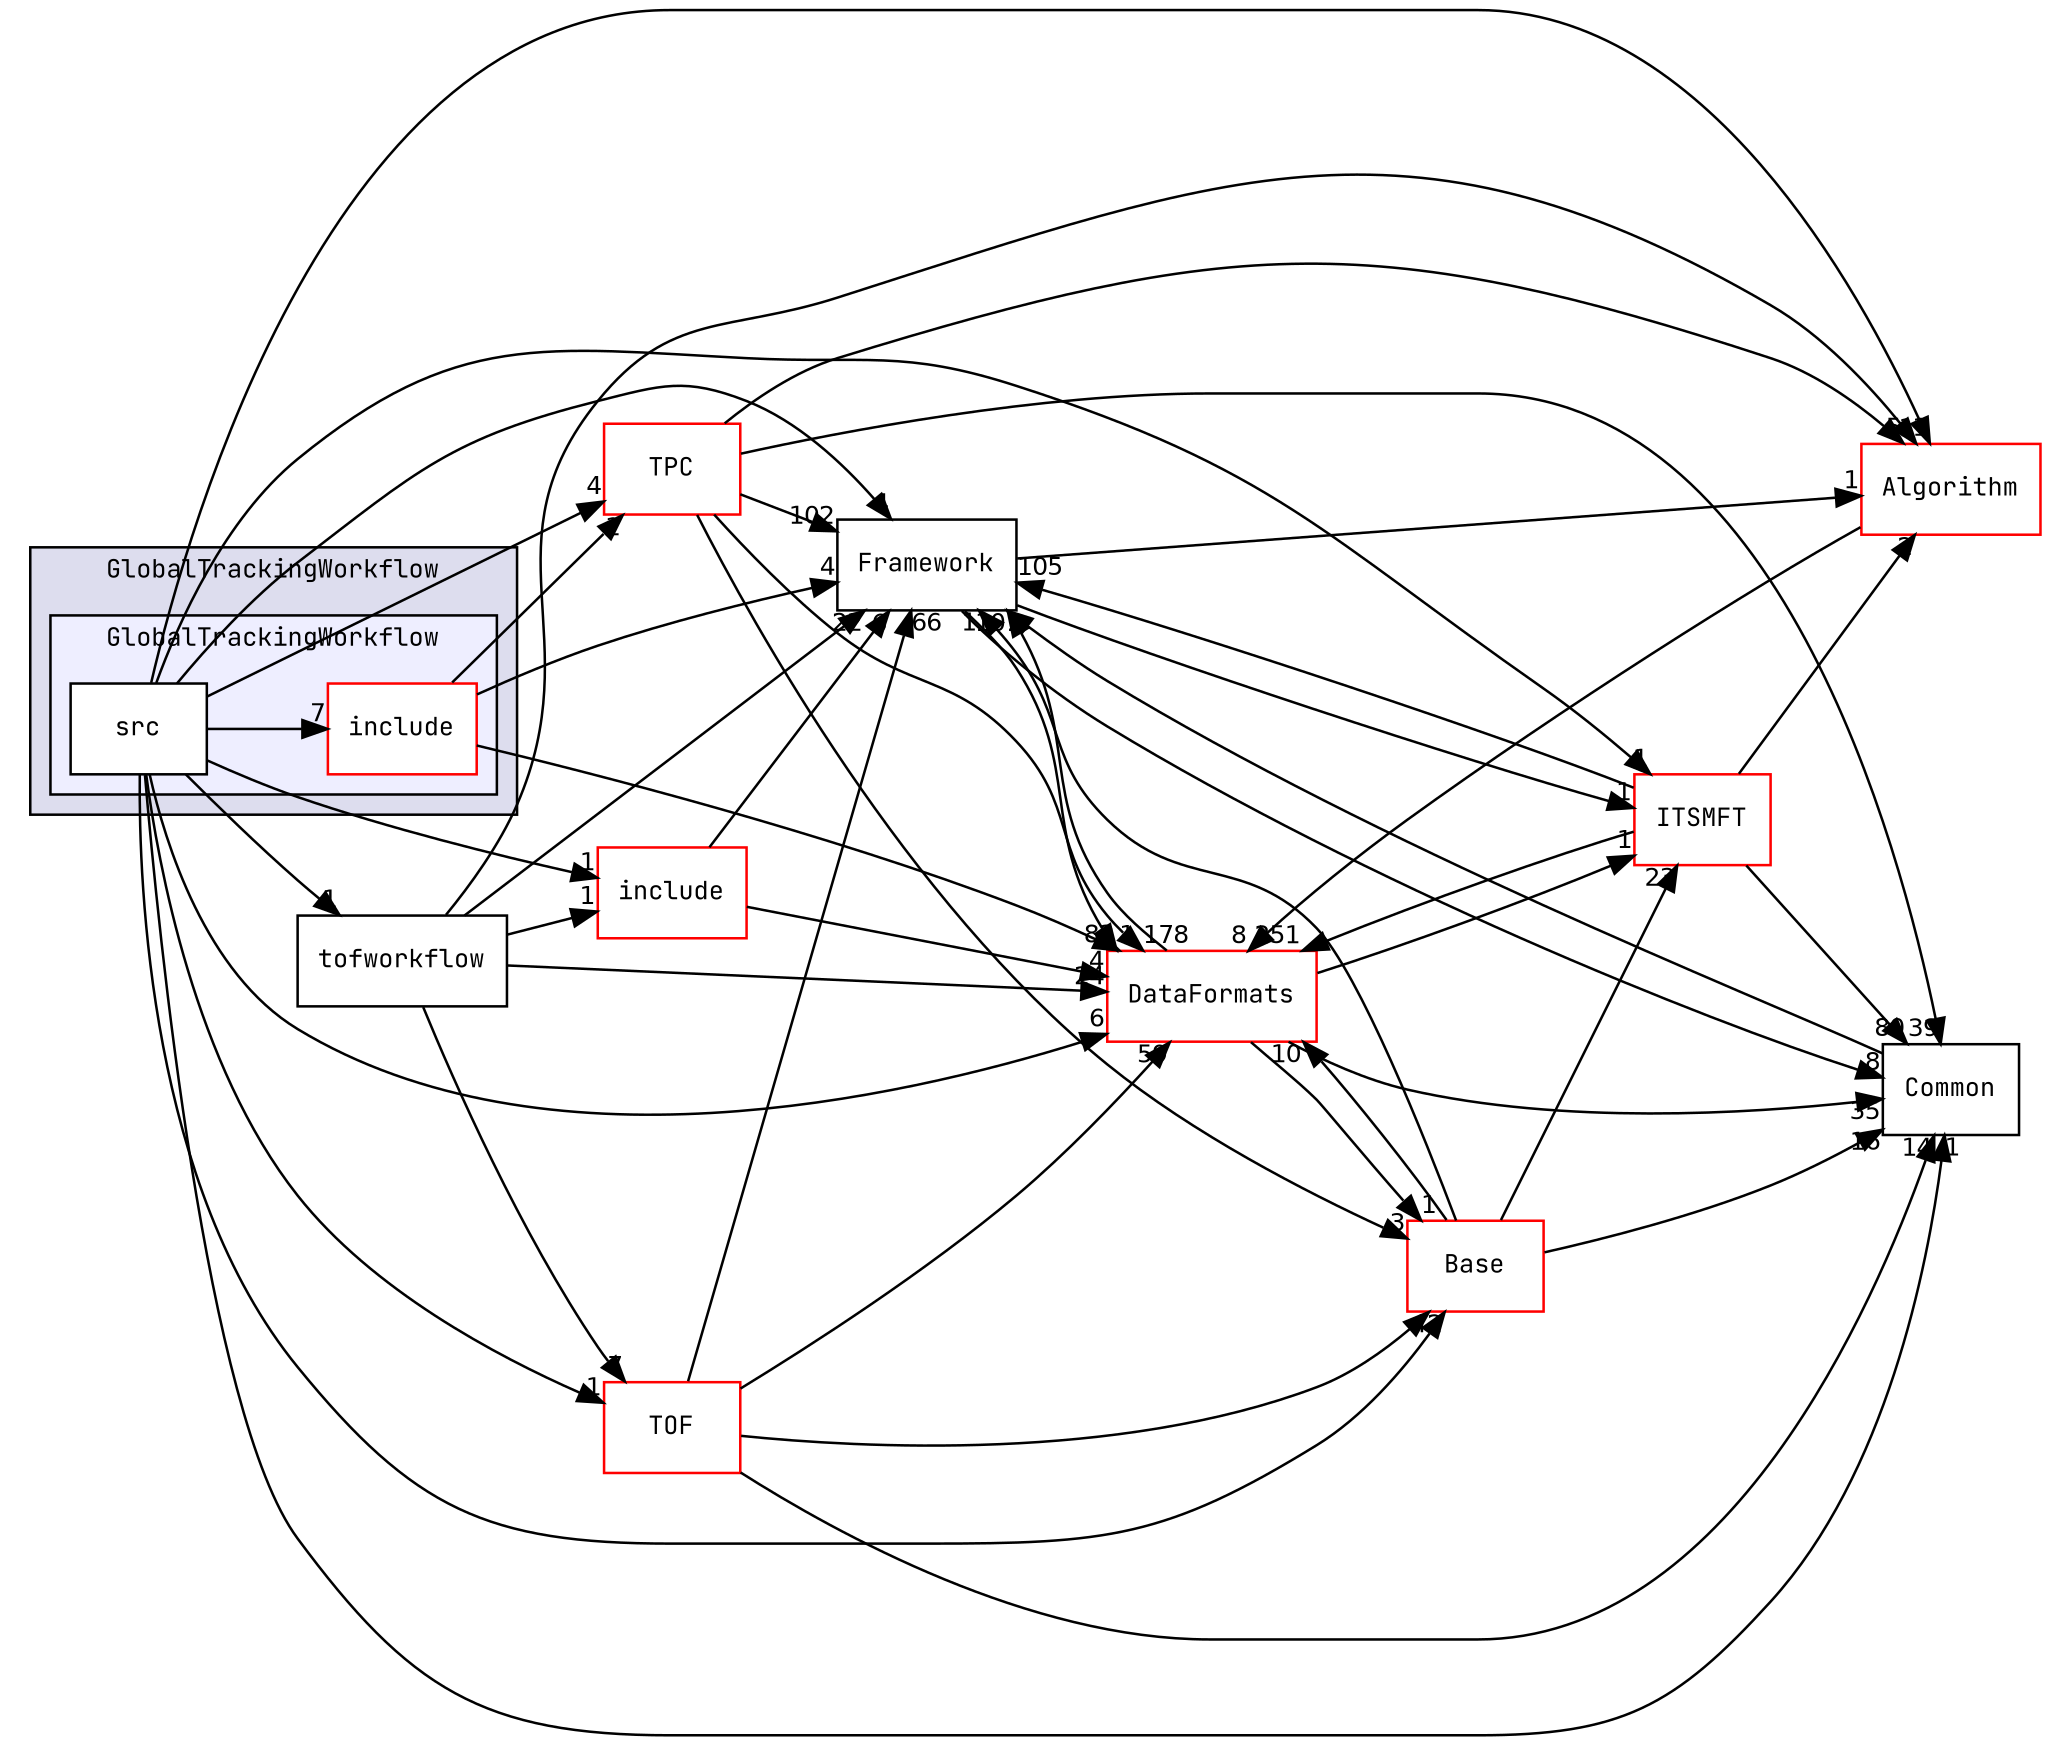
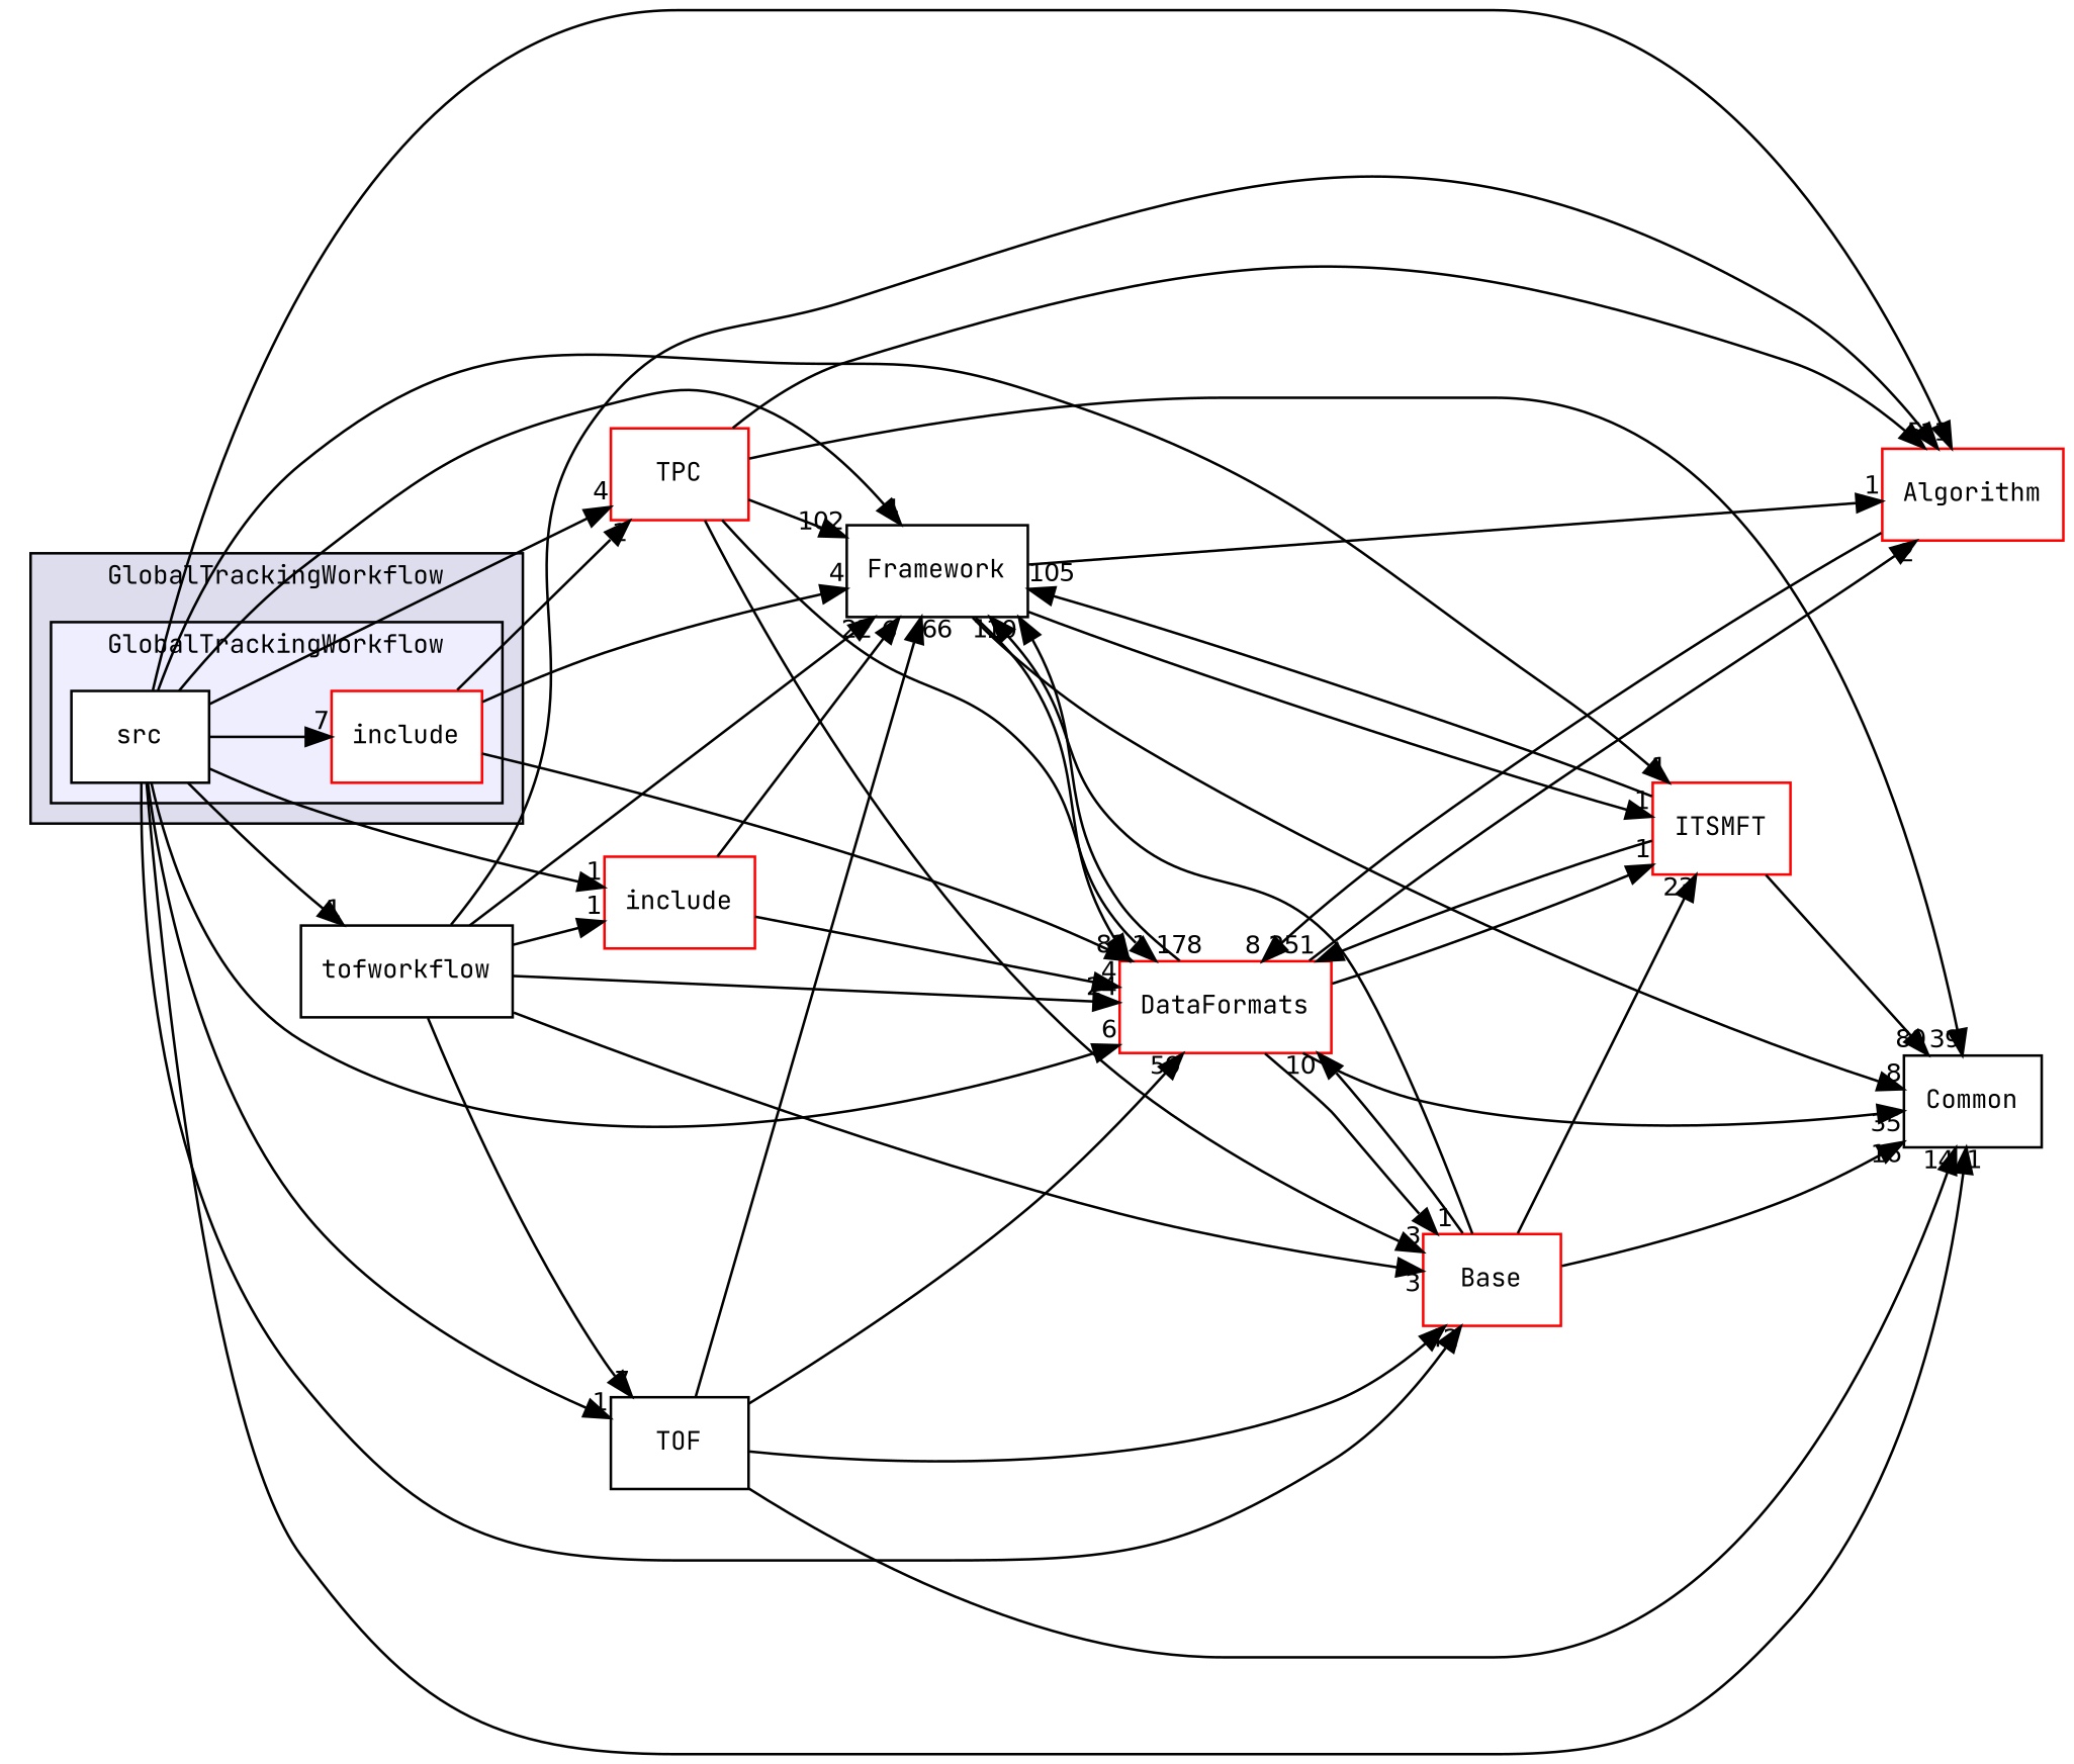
  digraph {
    compound=true
    fontname="JetBrains Mono"
    rankdir=LR
    node [color=red fontname="JetBrains Mono" fontsize=10 shape=box]
    edge [fontname="JetBrains Mono" headlabel=1 labeldistance=1.5 labelfontname=Helvetica labelfontsize=10]
    n1 [fillcolor=white label=include style=filled]
    n2 [color=black fillcolor=white label=src style=filled]
    n3 [label=TPC]
    n4 [color=black label=Framework]
    n5 [label=DataFormats]
    n6 [label=include]
    n7 [color=black label=Common]
    n8 [label=Base]
    n9 [label=ITSMFT]
    n10 [label=Algorithm]
    n11 [color=black label=tofworkflow]
-   n12 [label=TOF]
+   n12 [color=black label=TOF]
    subgraph cluster_1 {
      bgcolor="#ddddee"
      fontsize=10
      label=GlobalTrackingWorkflow
      pencolor=black
      subgraph cluster_2 {
        bgcolor="#eeeeff"
        fontsize=10
        label=GlobalTrackingWorkflow
        pencolor=black
        n1
        n2
      }
    }
    n1 -> n3
    n1 -> n4 [headlabel=4]
    n1 -> n5
    n2 -> n1 [headlabel=7]
    n2 -> n3 [headlabel=4]
    n2 -> n4 [headlabel=4]
    n2 -> n5 [headlabel=6]
    n2 -> n6
    n2 -> n7
    n2 -> n8 [headlabel=2]
    n2 -> n9
    n2 -> n10
    n2 -> n11
    n2 -> n12
    n3 -> n4 [headlabel=102]
    n3 -> n5 [headlabel=178]
    n3 -> n7 [headlabel=39]
    n3 -> n8 [headlabel=3]
    n3 -> n10 [headlabel=5]
    n4 -> n5 [headlabel=82]
    n4 -> n7 [headlabel=8]
    n4 -> n9
    n4 -> n10
    n5 -> n4 [headlabel=10]
    n5 -> n7 [headlabel=35]
    n5 -> n8
    n5 -> n9
-   n9 -> n10 [headlabel=2]
+   n5 -> n10 [headlabel=2]
    n6 -> n4 [headlabel=6]
    n6 -> n5 [headlabel=4]
-   n7 -> n4 [headlabel=2]
    n8 -> n4
    n8 -> n5 [headlabel=10]
    n8 -> n7 [headlabel=16]
    n8 -> n9 [headlabel=23]
    n9 -> n4 [headlabel=105]
    n9 -> n5 [headlabel=251]
    n9 -> n7 [headlabel=80]
    n10 -> n5 [headlabel=8]
    n11 -> n4 [headlabel=22]
    n11 -> n5 [headlabel=24]
    n11 -> n6
+   n11 -> n8 [headlabel=3]
    n11 -> n10
    n11 -> n12 [headlabel=7]
    n12 -> n4 [headlabel=66]
    n12 -> n5 [headlabel=59]
    n12 -> n7 [headlabel=14]
    n12 -> n8 [headlabel=4]
  }
